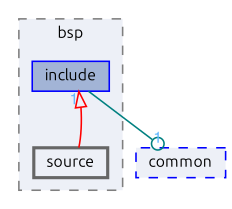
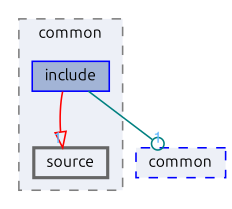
  digraph {
    compound=true
    fontname=Ubuntu
    node [color=blue fillcolor="#edf0f7" fontname=Ubuntu fontsize=10 shape=box]
    edge [fontcolor=steelblue1 fontname=Ubuntu fontsize=10 headlabel=1 labeldistance=1.5 labelfontname=FreeSans labelfontsize=10]
    n1 [fillcolor="#a2b4d6" height=0.2 label=include style=filled width=0.4]
    n2 [color=gray40 height=0.2 label=source style="filled,bold" width=0.4]
    n3 [height=0.2 label=common style="filled,dashed" width=0.4]
    subgraph cluster_1 {
      bgcolor="#edf0f7"
      fontsize=10
-     label=bsp
+     label=common
      pencolor=grey50
      style="filled,dashed"
      n1
      n2
    }
    n1 -> n3 [arrowhead=odot color=teal]
-   n2 -> n1 [arrowhead=onormal color=red]
+   n1 -> n2 [arrowhead=onormal color=red]
  }
